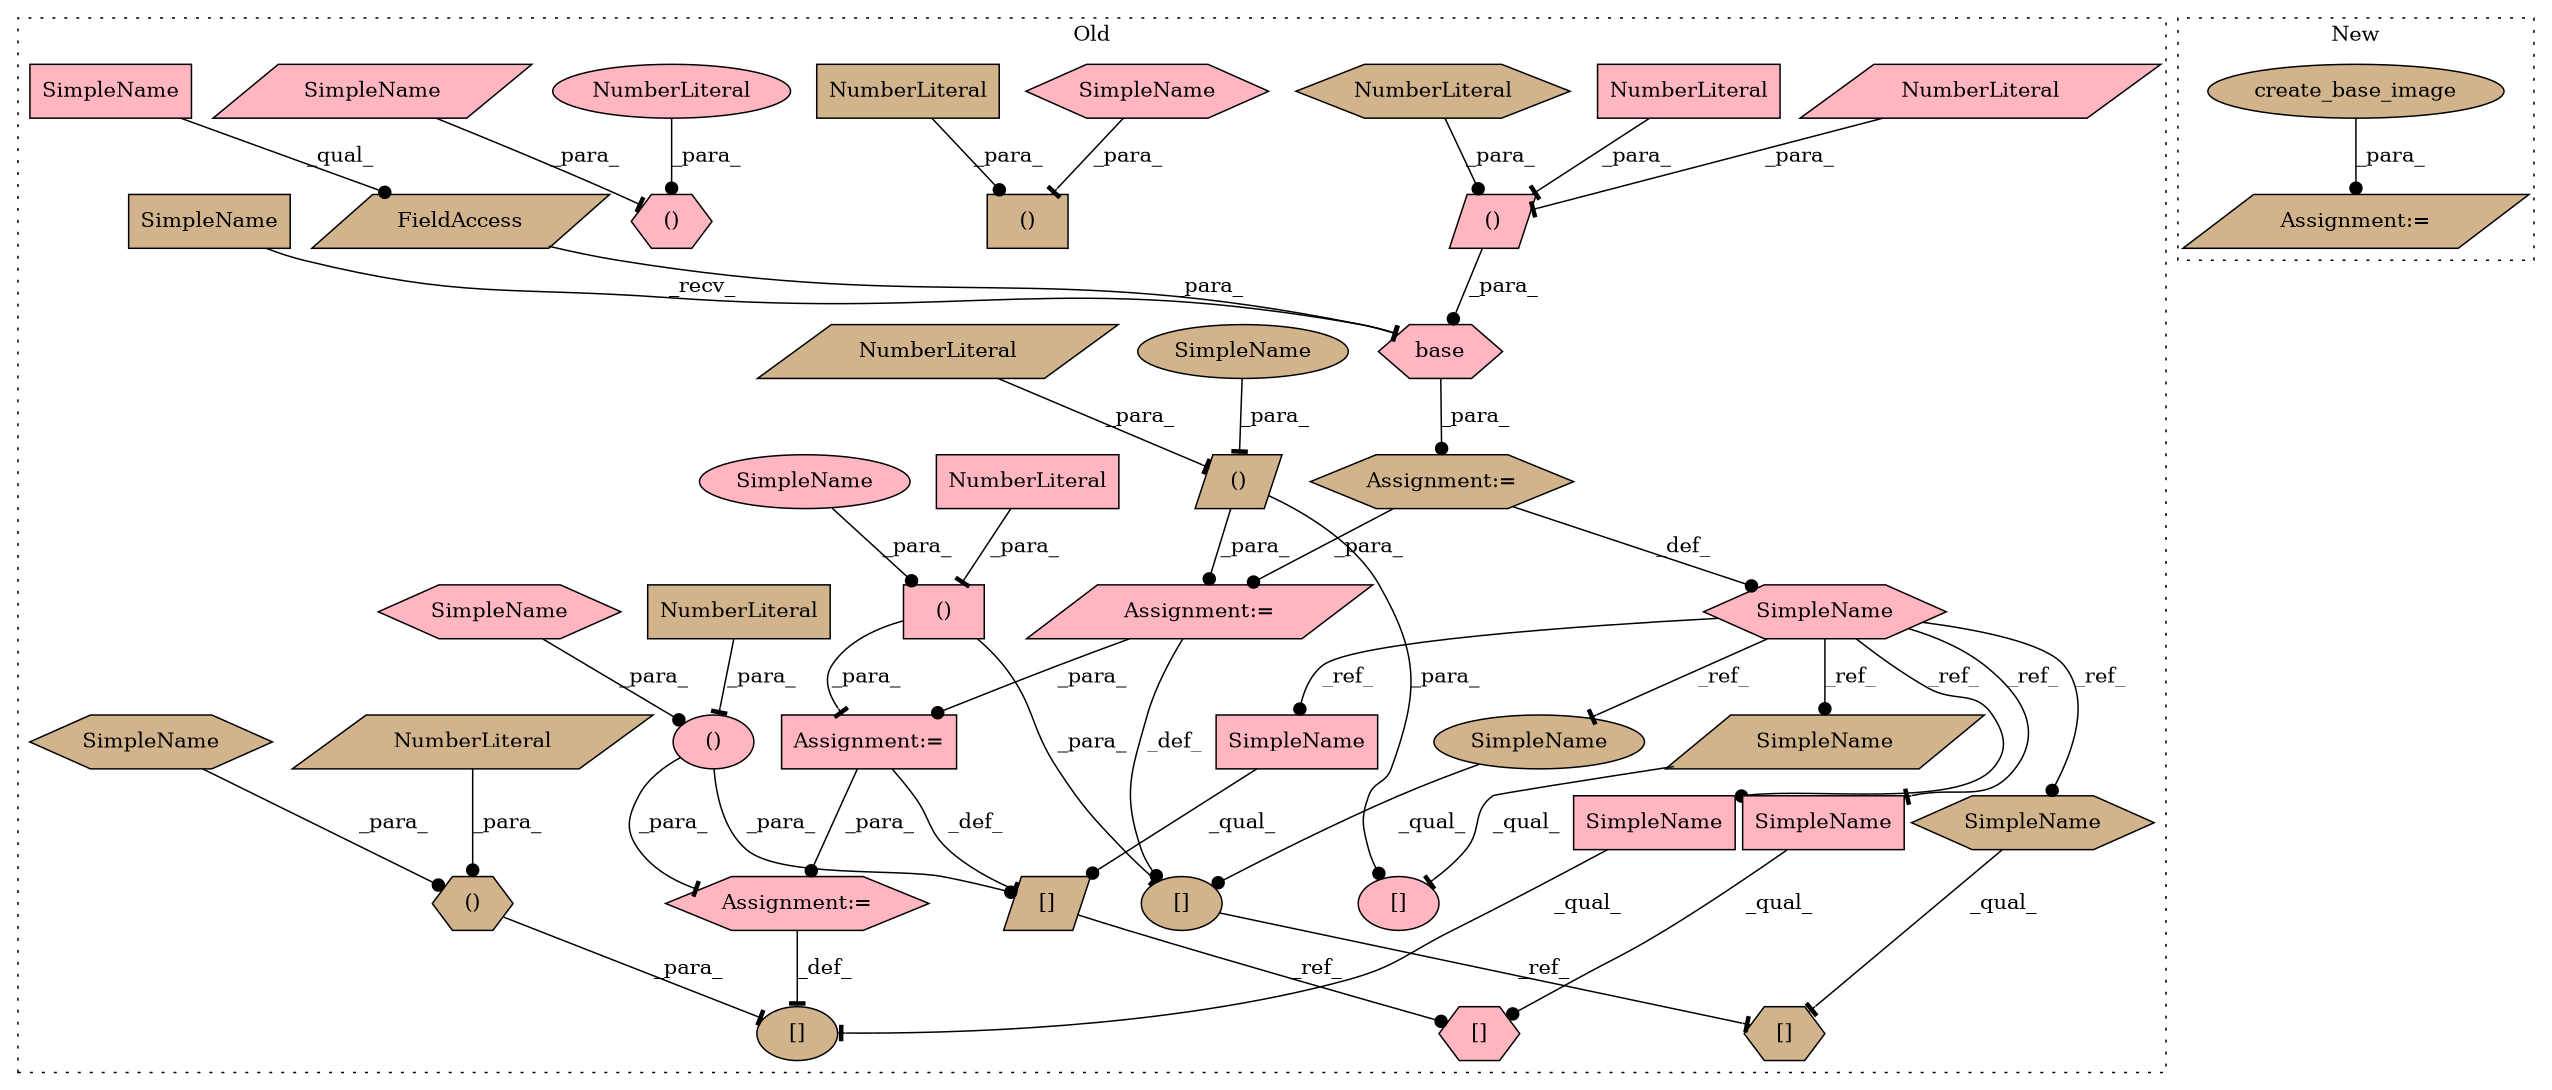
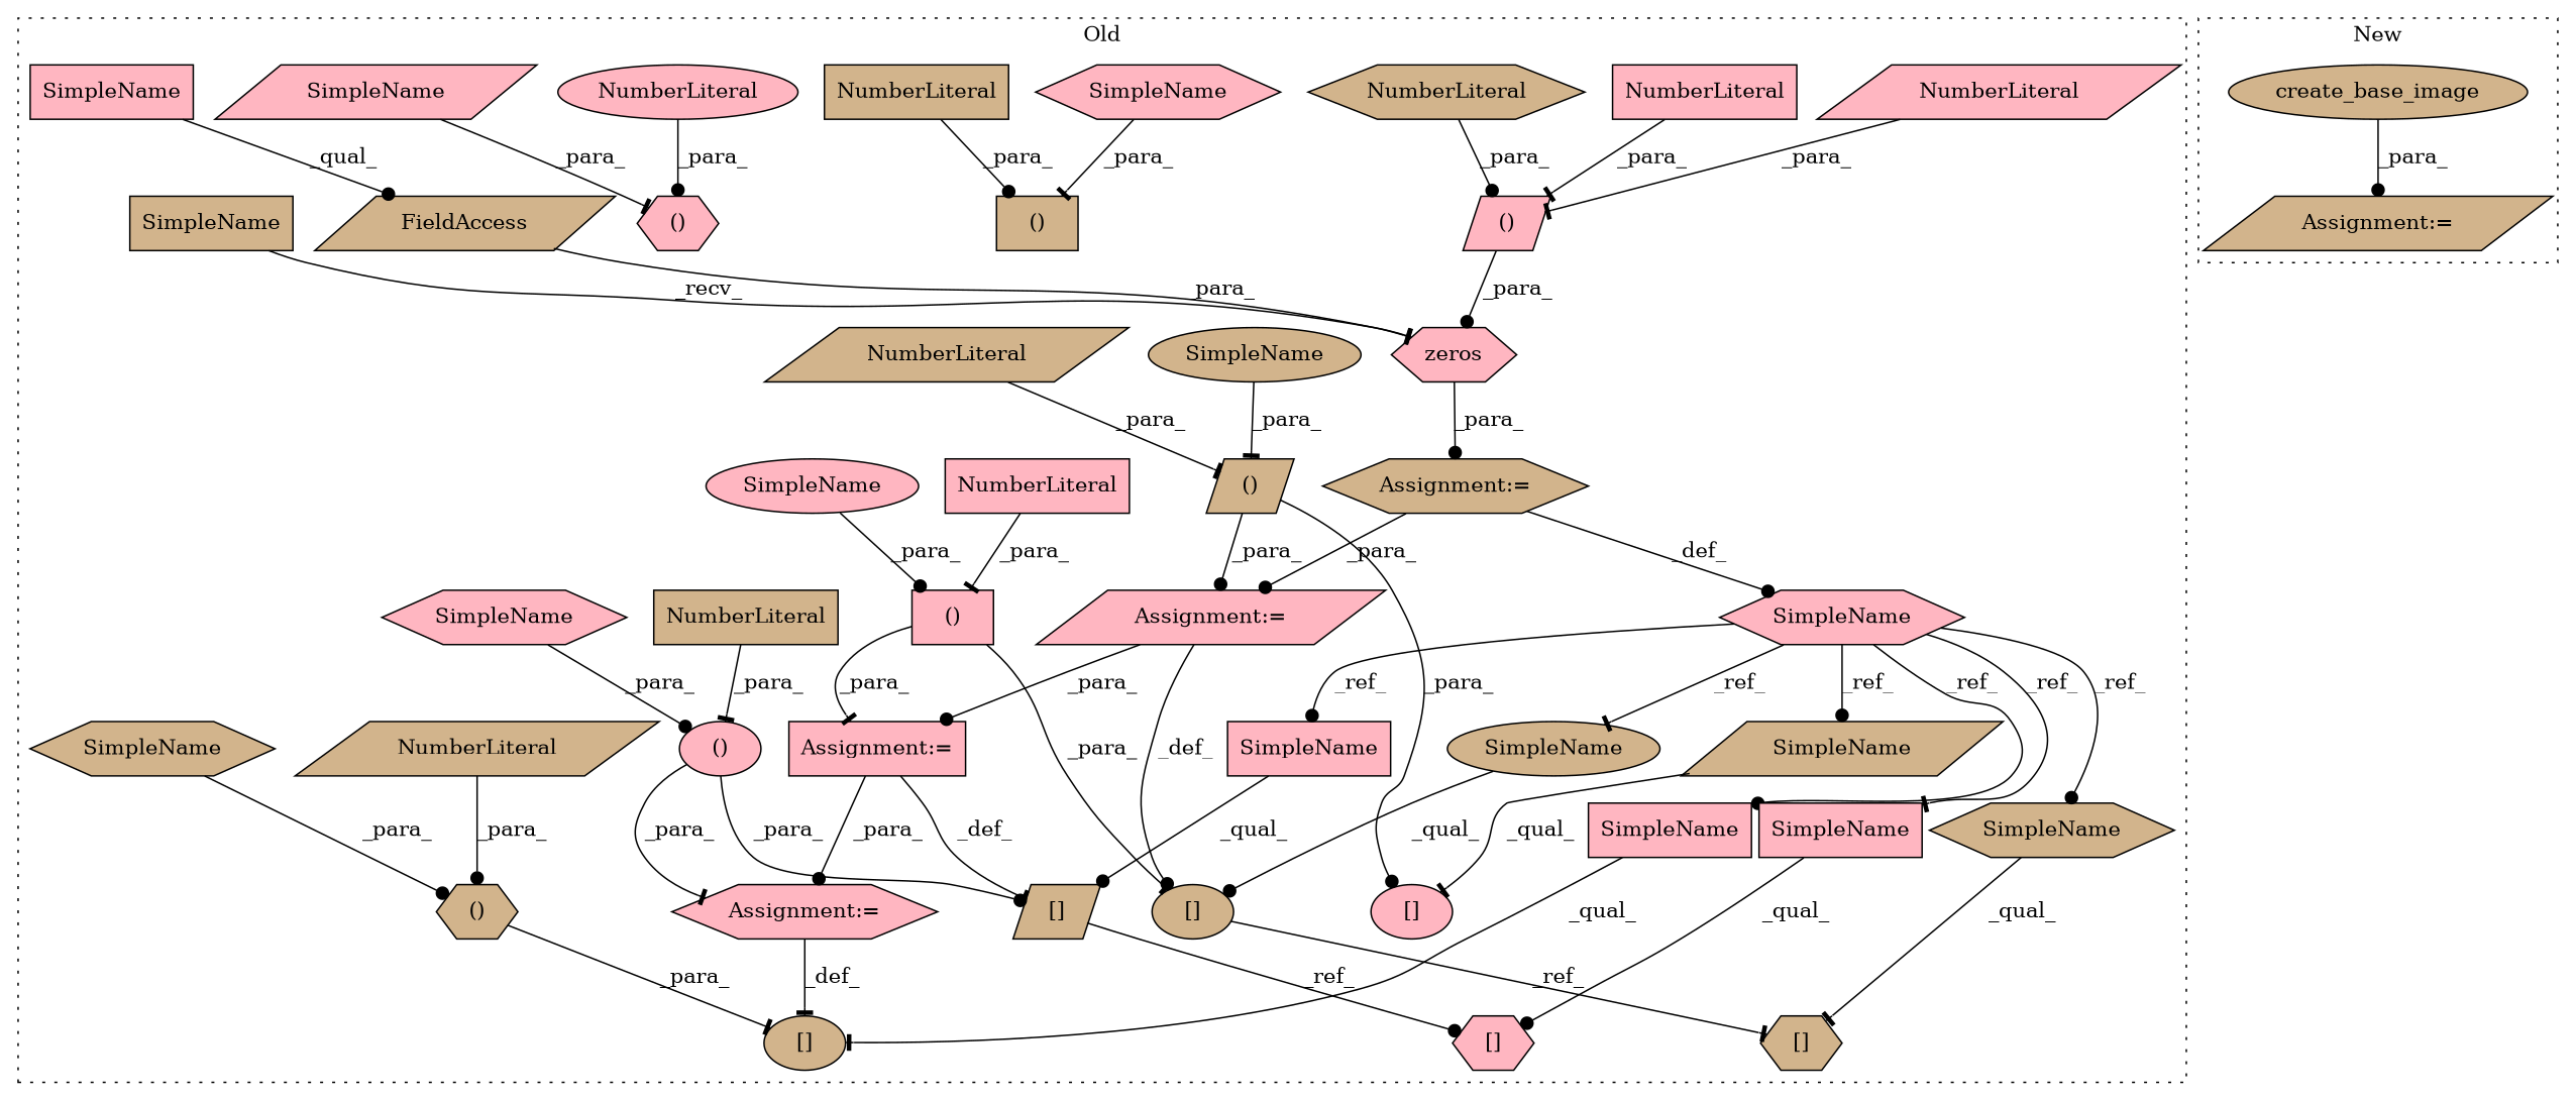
  digraph {
    node [a=42 fillcolor=lightpink l=1 s=31605 shape=hexagon style=filled]
    edge [arrowhead=dot]
    n1 [a=106 l=29 label="()" s=31542 shape=parallelogram]
    n2 [a=2 l="14,2" label="[]" s="31591,31629" shape=ellipse]
    n3 [a=106 fillcolor=tan l=24 label="()" shape=parallelogram]
    n4 [a=34 fillcolor=tan label=NumberLiteral s=31628 shape=parallelogram]
    n5 [a=2 fillcolor=tan l="14,2" label="[]" s="31691,31729" shape=ellipse]
    n6 [a=106 l=24 label="()" s=31655 shape=ellipse]
    n7 [a=2 fillcolor=tan l="14,2" label="[]" s="31591,31629" shape=ellipse]
    n8 [a=106 l=24 label="()" shape=box]
    n9 [a=34 label=NumberLiteral s=31570 shape=parallelogram]
    n10 [a=106 fillcolor=tan l=24 label="()" s=31705]
    n11 [a=2 fillcolor=tan l="14,2" label="[]" s="31641,31679" shape=parallelogram]
    n12 [a=34 label=NumberLiteral s=31628 shape=box]
    n13 [a=34 fillcolor=tan label=NumberLiteral s=31728 shape=parallelogram]
    n14 [a=34 fillcolor=tan label=NumberLiteral s=31678 shape=box]
    n15 [a=2 fillcolor=tan l="14,2" label="[]" s="31641,31679"]
    n16 [a=34 label=NumberLiteral s=31556 shape=box]
    n17 [a=2 l="14,2" label="[]" s="31691,31729"]
    n18 [a=34 fillcolor=tan label=NumberLiteral s=31542]
    n19 [a=106 fillcolor=tan l=24 label="()" s=31655 shape=box]
    n20 [a=34 fillcolor=tan label=NumberLiteral s=31678 shape=box]
    n21 [a=106 l=24 label="()" s=31705]
    n22 [a=34 label=NumberLiteral s=31728 shape=ellipse]
    n23 [l=8 label=SimpleName s=31516]
    n24 [a=7 l=2 label="Assignment:=" s=31681 shape=box]
-   n25 [a=32 l="11,1" label=base s="31531,31584"]
+   n25 [a=32 l="11,1" label=zeros s="31531,31584"]
    n26 [a=22 fillcolor=tan l=11 label=FieldAccess s=31573 shape=parallelogram]
    n27 [a=7 l=2 label="Assignment:=" s=31631 shape=parallelogram]
    n28 [a=7 fillcolor=tan label="Assignment:=" s=31524]
    n29 [a=7 l=2 label="Assignment:=" s=31731]
    n30 [fillcolor=tan l=10 label=SimpleName s=31705]
    n31 [l=10 label=SimpleName s=31655]
    n32 [l=10 label=SimpleName shape=ellipse]
    n33 [l=10 label=SimpleName s=31705 shape=parallelogram]
    n34 [fillcolor=tan l=10 label=SimpleName shape=ellipse]
    n35 [l=10 label=SimpleName s=31655]
    n36 [l=5 label=SimpleName s=31573 shape=box]
    n37 [fillcolor=tan l=5 label=SimpleName s=31525 shape=box]
    n38 [fillcolor=tan l=8 label=SimpleName s=31641]
    n39 [fillcolor=tan l=8 label=SimpleName s=31591 shape=parallelogram]
    n40 [fillcolor=tan l=8 label=SimpleName s=31591 shape=ellipse]
    n41 [l=8 label=SimpleName s=31691 shape=box]
    n42 [l=8 label=SimpleName s=31691 shape=box]
    n43 [l=8 label=SimpleName s=31641 shape=box]
    n44 [a=32 fillcolor=tan l=19 label=create_base_image s=34904 shape=ellipse]
    n45 [a=7 fillcolor=tan label="Assignment:=" s=34898 shape=parallelogram]
    subgraph cluster_1 {
      label=Old
      style=dotted
      n1
      n2
      n3
      n4
      n5
      n6
      n7
      n8
      n9
      n10
      n11
      n12
      n13
      n14
      n15
      n16
      n17
      n18
      n19
      n20
      n21
      n22
      n23
      n24
      n25
      n26
      n27
      n28
      n29
      n30
      n31
      n32
      n33
      n34
      n35
      n36
      n37
      n38
      n39
      n40
      n41
      n42
      n43
    }
    subgraph cluster_2 {
      label=New
      style=dotted
      n44
      n45
    }
    n1 -> n25 [label=_para_]
    n3 -> n2 [label=_para_]
    n3 -> n27 [label=_para_]
    n4 -> n3 [arrowhead=tee label=_para_]
    n6 -> n11 [label=_para_]
    n6 -> n29 [arrowhead=tee label=_para_]
    n7 -> n15 [arrowhead=tee label=_ref_]
    n8 -> n7 [arrowhead=tee label=_para_]
    n8 -> n24 [arrowhead=tee label=_para_]
    n9 -> n1 [arrowhead=tee label=_para_]
    n10 -> n5 [arrowhead=tee label=_para_]
    n11 -> n17 [label=_ref_]
    n12 -> n8 [arrowhead=tee label=_para_]
    n13 -> n10 [label=_para_]
    n14 -> n6 [arrowhead=tee label=_para_]
    n16 -> n1 [arrowhead=tee label=_para_]
    n18 -> n1 [label=_para_]
    n20 -> n19 [label=_para_]
    n22 -> n21 [label=_para_]
    n23 -> n38 [label=_ref_]
    n23 -> n39 [label=_ref_]
    n23 -> n40 [arrowhead=tee label=_ref_]
    n23 -> n41 [label=_ref_]
    n23 -> n42 [arrowhead=tee label=_ref_]
    n23 -> n43 [label=_ref_]
    n24 -> n11 [arrowhead=tee label=_def_]
    n24 -> n29 [label=_para_]
    n25 -> n28 [label=_para_]
    n26 -> n25 [arrowhead=tee label=_para_]
    n27 -> n7 [label=_def_]
    n27 -> n24 [label=_para_]
    n28 -> n23 [label=_def_]
    n28 -> n27 [label=_para_]
    n29 -> n5 [arrowhead=tee label=_def_]
    n30 -> n10 [label=_para_]
    n31 -> n19 [arrowhead=tee label=_para_]
    n32 -> n8 [label=_para_]
    n33 -> n21 [arrowhead=tee label=_para_]
    n34 -> n3 [arrowhead=tee label=_para_]
    n35 -> n6 [label=_para_]
    n36 -> n26 [label=_qual_]
    n37 -> n25 [arrowhead=tee label=_recv_]
    n38 -> n15 [arrowhead=tee label=_qual_]
    n39 -> n2 [arrowhead=tee label=_qual_]
    n40 -> n7 [label=_qual_]
    n41 -> n5 [arrowhead=tee label=_qual_]
    n42 -> n17 [label=_qual_]
    n43 -> n11 [label=_qual_]
    n44 -> n45 [label=_para_]
  }
